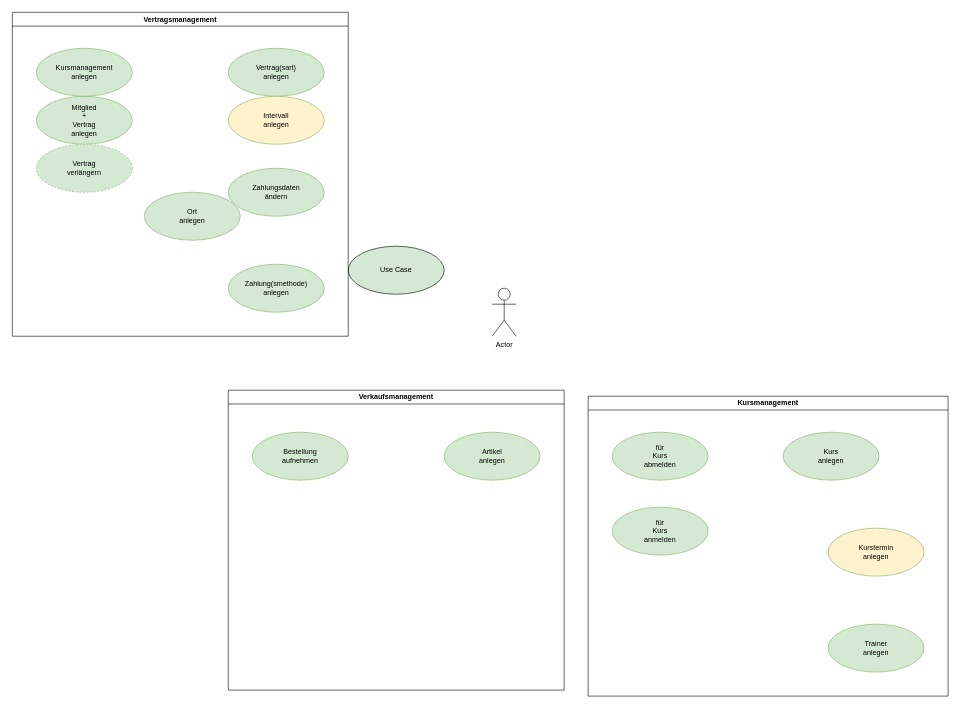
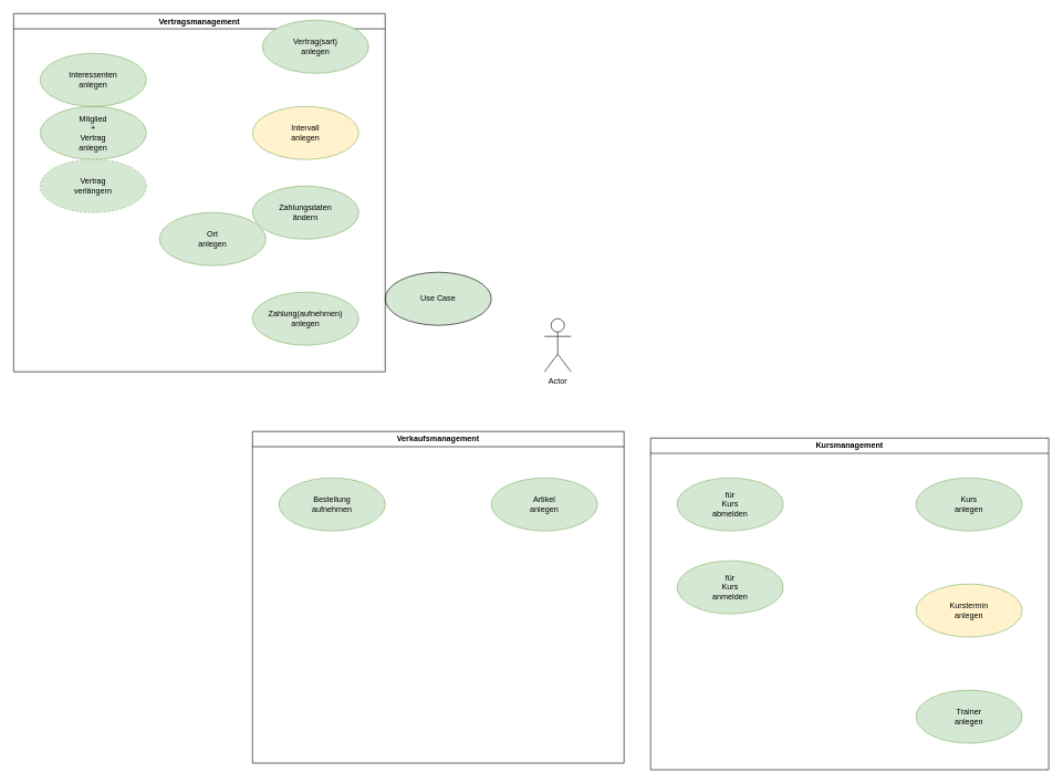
  <mxCell id="0" />
  <mxCell id="1" parent="0" />
  <mxCell id="2" value="Actor" style="shape=umlActor;verticalLabelPosition=bottom;verticalAlign=top;html=1;" parent="1" vertex="1"><mxGeometry x="820" y="480" width="40" height="80" as="geometry" /></mxCell>
  <mxCell id="3" value="Use Case" style="ellipse;whiteSpace=wrap;html=1;fillColor=#d5e8d4;" parent="1" vertex="1"><mxGeometry x="580" y="410" width="160" height="80" as="geometry" /></mxCell>
  <mxCell id="4" value="Kursmanagement" style="swimlane;whiteSpace=wrap;html=1;" parent="1" vertex="1"><mxGeometry x="980" y="660" width="600" height="500" as="geometry" /></mxCell>
  <mxCell id="5" value="für&lt;div&gt;Kurs&lt;/div&gt;&lt;div&gt;abmelden&lt;/div&gt;" style="ellipse;whiteSpace=wrap;html=1;fillColor=#d5e8d4;strokeColor=#82b366;" parent="4" vertex="1"><mxGeometry x="40" y="60" width="160" height="80" as="geometry" /></mxCell>
  <mxCell id="6" value="für&lt;div&gt;Kurs&lt;/div&gt;&lt;div&gt;anmelden&lt;/div&gt;" style="ellipse;whiteSpace=wrap;html=1;fillColor=#d5e8d4;strokeColor=#82b366;" parent="4" vertex="1"><mxGeometry x="40" y="185" width="160" height="80" as="geometry" /></mxCell>
- <mxCell id="7" value="Kurs&lt;div&gt;anlegen&lt;/div&gt;" style="ellipse;whiteSpace=wrap;html=1;fillColor=#d5e8d4;strokeColor=#82b366;" parent="4" vertex="1"><mxGeometry x="325" y="60" width="160" height="80" as="geometry" /></mxCell>
+ <mxCell id="7" value="Kurs&lt;div&gt;anlegen&lt;/div&gt;" style="ellipse;whiteSpace=wrap;html=1;fillColor=#d5e8d4;strokeColor=#82b366;" parent="4" vertex="1"><mxGeometry x="400" y="60" width="160" height="80" as="geometry" /></mxCell>
  <mxCell id="8" value="Trainer&lt;div&gt;anlegen&lt;/div&gt;" style="ellipse;whiteSpace=wrap;html=1;fillColor=#d5e8d4;strokeColor=#82b366;" parent="4" vertex="1"><mxGeometry x="400" y="380" width="160" height="80" as="geometry" /></mxCell>
  <mxCell id="9" value="Kurstermin&lt;div&gt;anlegen&lt;/div&gt;" style="ellipse;whiteSpace=wrap;html=1;fillColor=#fff2cc;strokeColor=#82b366;" parent="4" vertex="1"><mxGeometry x="400" y="220" width="160" height="80" as="geometry" /></mxCell>
  <mxCell id="10" value="Verkaufsmanagement" style="swimlane;whiteSpace=wrap;html=1;" parent="1" vertex="1"><mxGeometry x="380" y="650" width="560" height="500" as="geometry" /></mxCell>
  <mxCell id="11" value="Bestellung&lt;div&gt;aufnehmen&lt;/div&gt;" style="ellipse;whiteSpace=wrap;html=1;fillColor=#d5e8d4;strokeColor=#82b366;" parent="10" vertex="1"><mxGeometry x="40" y="70" width="160" height="80" as="geometry" /></mxCell>
  <mxCell id="12" value="Artikel&lt;div&gt;anlegen&lt;/div&gt;" style="ellipse;whiteSpace=wrap;html=1;fillColor=#d5e8d4;strokeColor=#82b366;" parent="10" vertex="1"><mxGeometry x="360" y="70" width="160" height="80" as="geometry" /></mxCell>
  <mxCell id="13" value="Vertragsmanagement" style="swimlane;whiteSpace=wrap;html=1;" parent="1" vertex="1"><mxGeometry x="20" y="20" width="560" height="540" as="geometry" /></mxCell>
  <mxCell id="14" value="Mitglied&lt;div&gt;+&lt;/div&gt;&lt;div&gt;Vertrag&lt;/div&gt;&lt;div&gt;anlegen&lt;/div&gt;" style="ellipse;whiteSpace=wrap;html=1;fillColor=#d5e8d4;strokeColor=#82b366;" parent="13" vertex="1"><mxGeometry x="40" y="140" width="160" height="80" as="geometry" /></mxCell>
- <mxCell id="15" value="Kursmanagement&lt;div&gt;anlegen&lt;/div&gt;" style="ellipse;whiteSpace=wrap;html=1;fillColor=#d5e8d4;strokeColor=#82b366;" parent="13" vertex="1"><mxGeometry x="40" y="60" width="160" height="80" as="geometry" /></mxCell>
- <mxCell id="16" value="Vertrag(sart)&lt;div&gt;anlegen&lt;/div&gt;" style="ellipse;whiteSpace=wrap;html=1;fillColor=#d5e8d4;strokeColor=#82b366;" parent="13" vertex="1"><mxGeometry x="360" y="60" width="160" height="80" as="geometry" /></mxCell>
+ <mxCell id="15" value="Interessenten&lt;div&gt;anlegen&lt;/div&gt;" style="ellipse;whiteSpace=wrap;html=1;fillColor=#d5e8d4;strokeColor=#82b366;" parent="13" vertex="1"><mxGeometry x="40" y="60" width="160" height="80" as="geometry" /></mxCell>
+ <mxCell id="16" value="Vertrag(sart)&lt;div&gt;anlegen&lt;/div&gt;" style="ellipse;whiteSpace=wrap;html=1;fillColor=#d5e8d4;strokeColor=#82b366;" parent="13" vertex="1"><mxGeometry x="375" y="10" width="160" height="80" as="geometry" /></mxCell>
  <mxCell id="17" value="Intervall&lt;div&gt;anlegen&lt;/div&gt;" style="ellipse;whiteSpace=wrap;html=1;fillColor=#fff2cc;strokeColor=#82b366;" parent="13" vertex="1"><mxGeometry x="360" y="140" width="160" height="80" as="geometry" /></mxCell>
  <mxCell id="18" value="Vertrag&lt;div&gt;verlängern&lt;/div&gt;" style="ellipse;whiteSpace=wrap;html=1;fillColor=#d5e8d4;strokeColor=#82b366;dashed=1;" parent="13" vertex="1"><mxGeometry x="40" y="220" width="160" height="80" as="geometry" /></mxCell>
- <mxCell id="19" value="Zahlung(smethode)&lt;div&gt;anlegen&lt;/div&gt;" style="ellipse;whiteSpace=wrap;html=1;fillColor=#d5e8d4;strokeColor=#82b366;" parent="13" vertex="1"><mxGeometry x="360" y="420" width="160" height="80" as="geometry" /></mxCell>
+ <mxCell id="19" value="Zahlung(aufnehmen)&lt;div&gt;anlegen&lt;/div&gt;" style="ellipse;whiteSpace=wrap;html=1;fillColor=#d5e8d4;strokeColor=#82b366;" parent="13" vertex="1"><mxGeometry x="360" y="420" width="160" height="80" as="geometry" /></mxCell>
  <mxCell id="20" value="Zahlungsdaten&lt;div&gt;ändern&lt;/div&gt;" style="ellipse;whiteSpace=wrap;html=1;fillColor=#d5e8d4;strokeColor=#82b366;" parent="13" vertex="1"><mxGeometry x="360" y="260" width="160" height="80" as="geometry" /></mxCell>
  <mxCell id="21" value="Ort&lt;div&gt;anlegen&lt;/div&gt;" style="ellipse;whiteSpace=wrap;html=1;fillColor=#d5e8d4;strokeColor=#82b366;" parent="13" vertex="1"><mxGeometry x="220" y="300" width="160" height="80" as="geometry" /></mxCell>
